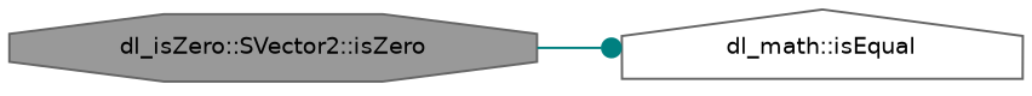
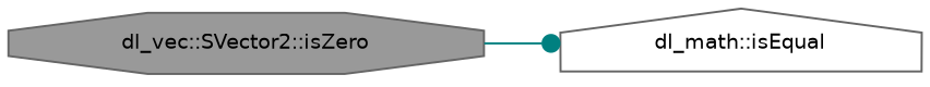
  digraph {
    rankdir=LR
    node [fontname=Helvetica fontsize=10 style=filled]
-   n1 [color=gray40 fillcolor=grey60 fontcolor=black height=0.2 label="dl_isZero::SVector2::isZero" shape=octagon width=0.4]
+   n1 [color=gray40 fillcolor=grey60 fontcolor=black height=0.2 label="dl_vec::SVector2::isZero" shape=octagon width=0.4]
    n2 [color=grey40 fillcolor=white height=0.2 label="dl_math::isEqual" shape=house width=0.4]
    n1 -> n2 [color=teal fontname=Helvetica fontsize=10 labelfontname=Helvetica labelfontsize=10 style=solid arrowhead=dot]
  }
